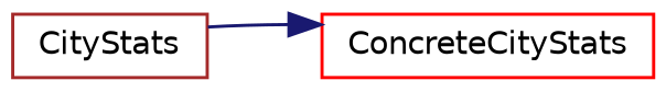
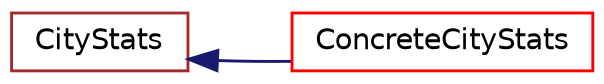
  digraph {
    rankdir=LR
    node [fillcolor=white fontname=Helvetica fontsize=10 shape=record style=filled]
    n1 [color=brown height=0.2 label=CityStats width=0.4]
    n2 [color=red height=0.2 label=ConcreteCityStats width=0.4]
-   n2 -> n1 [color=midnightblue dir=back fontname=Helvetica fontsize=10 labelfontname=Helvetica labelfontsize=10 style=solid]
+   n1 -> n2 [color=midnightblue dir=back fontname=Helvetica fontsize=10 labelfontname=Helvetica labelfontsize=10 style=solid]
  }
